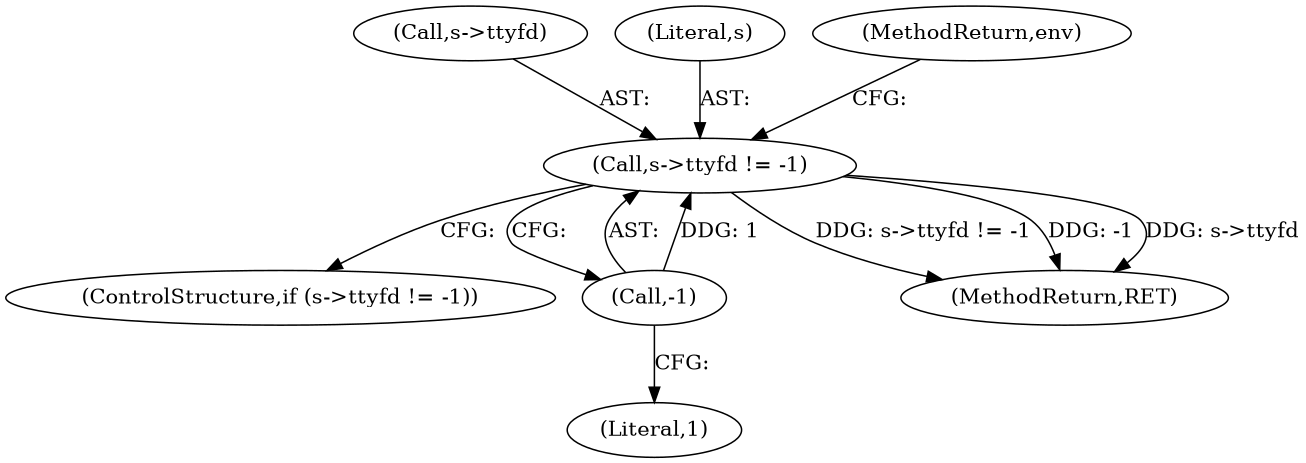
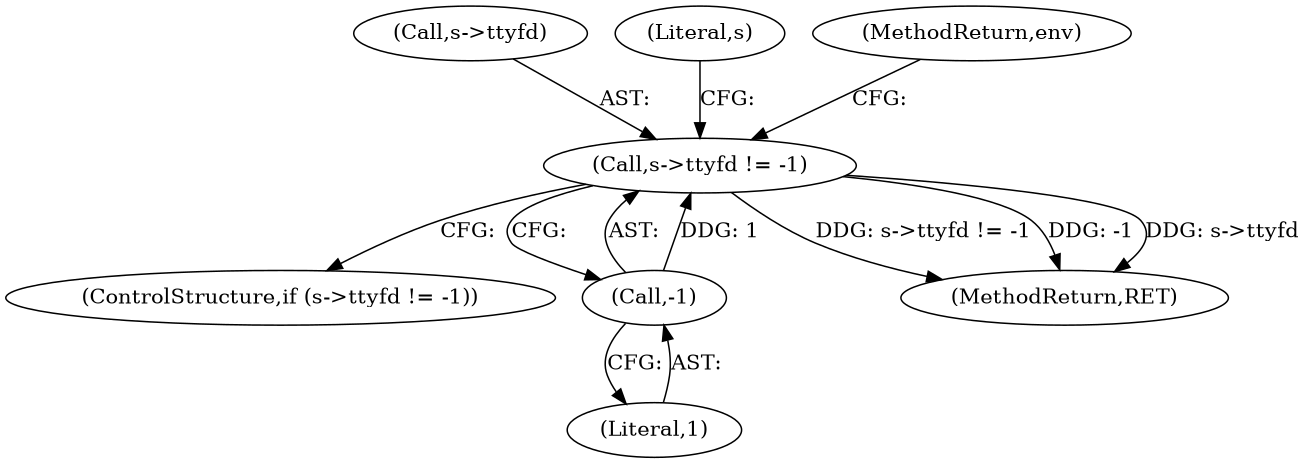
  digraph {
    n1 [label="(Call,s->ttyfd != -1)"]
    n2 [label="(Call,-1)"]
    n3 [label="(ControlStructure,if (s->ttyfd != -1))"]
    n4 [label="(MethodReturn,RET)"]
    n5 [label="(Literal,1)"]
    n6 [label="(Call,s->ttyfd)"]
    n7 [label="(Literal,s)"]
    n8 [label="(MethodReturn,env)"]
    n1 -> n2 [label="CFG: "]
    n1 -> n3 [label="CFG: "]
    n1 -> n4 [label="DDG: s->ttyfd != -1"]
    n1 -> n4 [label="DDG: -1"]
    n1 -> n4 [label="DDG: s->ttyfd"]
    n2 -> n1 [label="AST: "]
    n2 -> n1 [label="DDG: 1"]
    n2 -> n5 [label="CFG: "]
+   n5 -> n2 [label="AST: "]
    n6 -> n1 [label="AST: "]
-   n7 -> n1 [label="AST: "]
+   n7 -> n1 [label="CFG: "]
    n8 -> n1 [label="CFG: "]
  }
